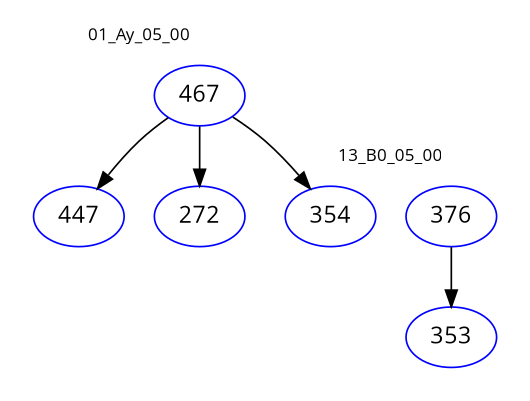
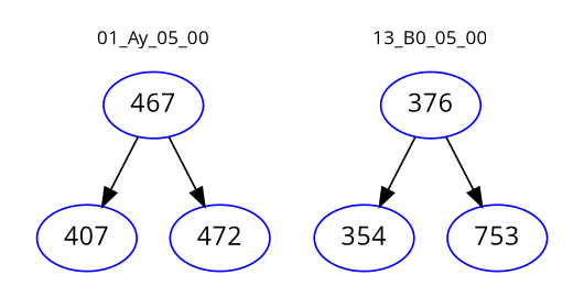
  digraph {
    fontname="Open Sans"
    node [color=blue fontname="Open Sans"]
    edge [color=black fontname="Open Sans"]
    n1 [label=467]
-   n2 [label=447]
-   n3 [label=272]
+   n2 [label=407]
+   n3 [label=472]
    n4 [label=376]
    n5 [label=354]
-   n6 [label=353]
+   n6 [label=753]
    subgraph cluster_1 {
      color=white
      fontsize=10
      label="01_Ay_05_00"
      n1
      n2
      n3
    }
    subgraph cluster_2 {
      color=white
      fontsize=10
      label="13_B0_05_00"
      n4
      n5
      n6
    }
    n1 -> n2
    n1 -> n3
-   n1 -> n5
+   n4 -> n5
    n4 -> n6
  }
